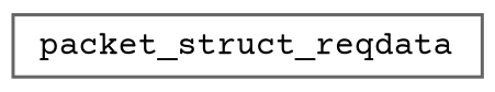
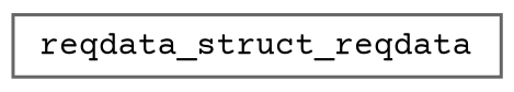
  digraph {
    rankdir=LR
    fontname="Courier Prime"
-   n1 [color=gray40 fillcolor=white fontname="Courier Prime" fontsize=10 height=0.2 label=packet_struct_reqdata shape=record style=filled width=0.4]
+   n1 [color=gray40 fillcolor=white fontname="Courier Prime" fontsize=10 height=0.2 label=reqdata_struct_reqdata shape=record style=filled width=0.4]
  }
